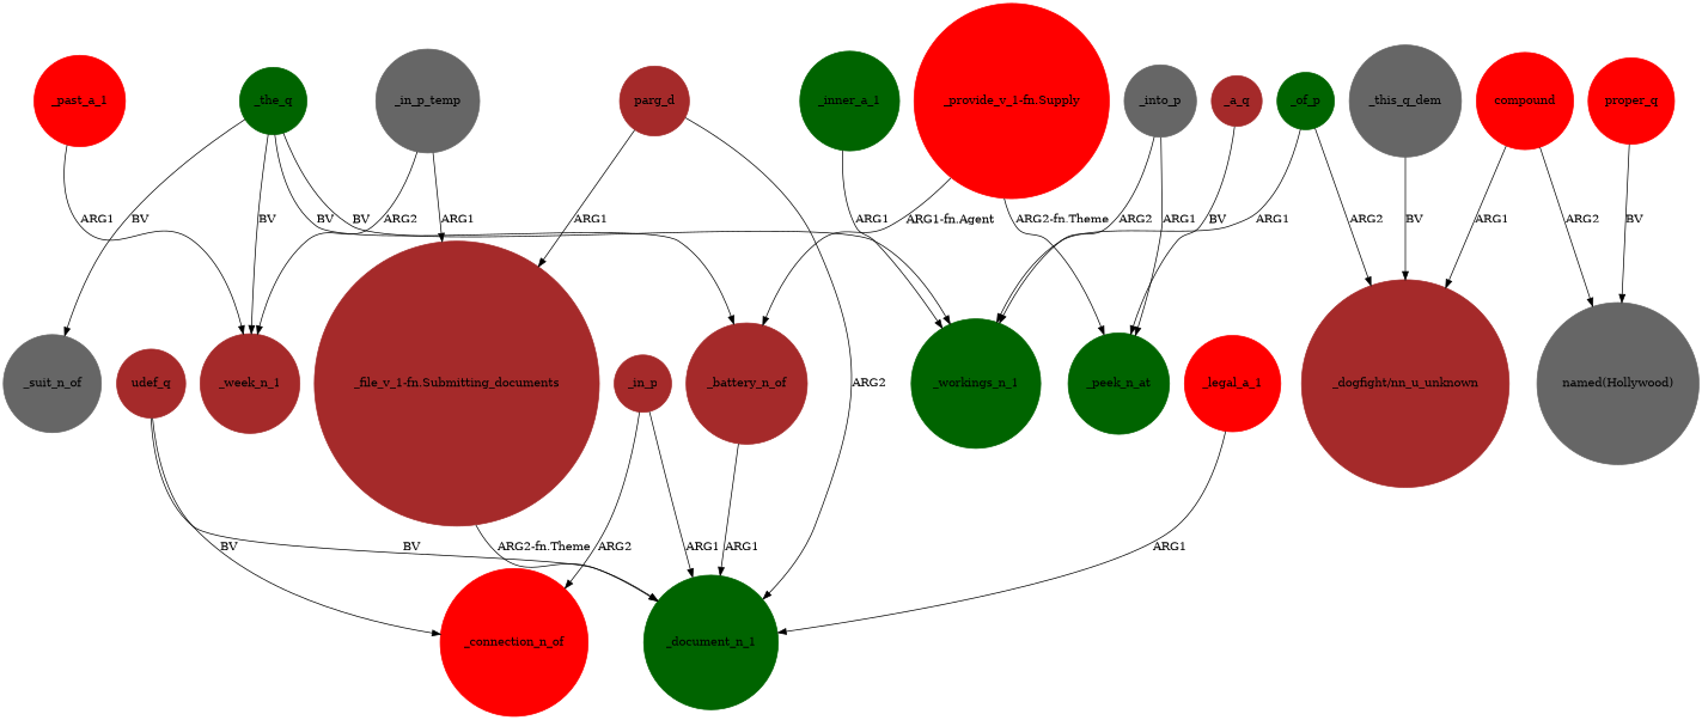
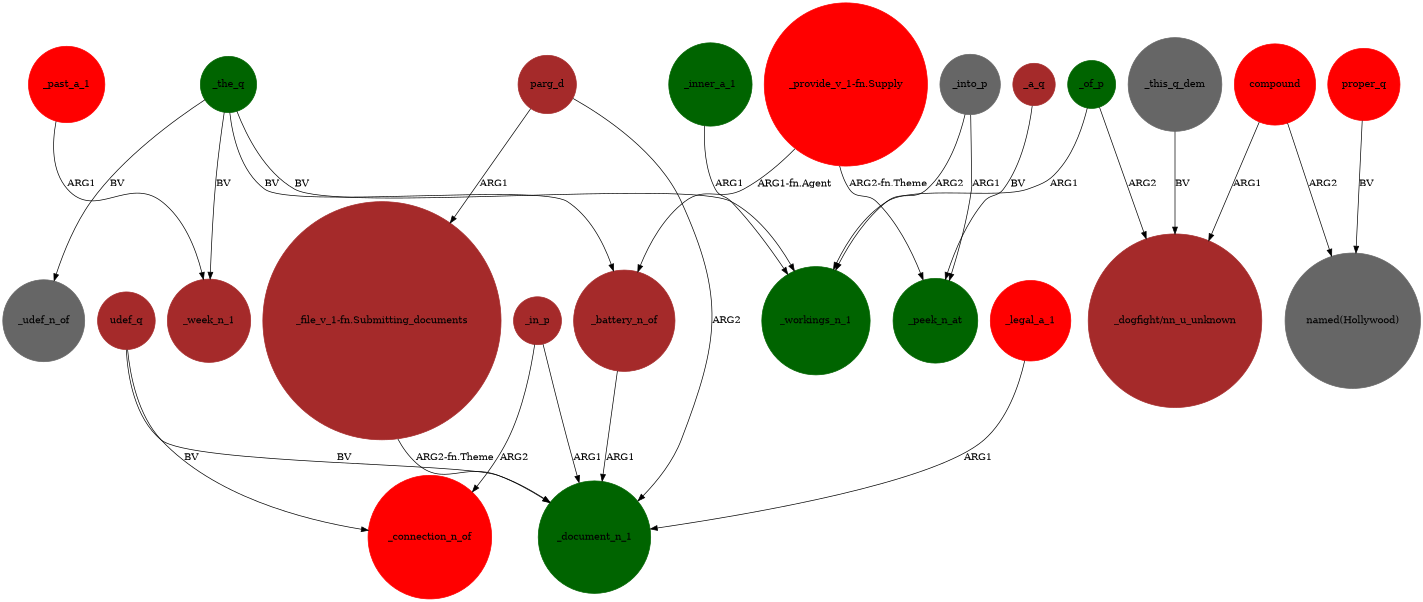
  digraph {
    node [color=brown shape=circle style=filled]
    _inner_a_1 [color=darkgreen]
    _workings_n_1 [color=darkgreen]
    compound [color=red]
    "named(Hollywood)" [color=gray40]
    "_dogfight/nn_u_unknown"
    _past_a_1 [color=red]
    _week_n_1
    "_provide_v_1-fn.Supply" [color=red]
    _peek_n_at [color=darkgreen]
    _battery_n_of
    _document_n_1 [color=darkgreen]
    _the_q [color=darkgreen]
-   _suit_n_of [color=gray40]
+   _suit_n_of [color=gray40 label=_udef_n_of]
    _this_q_dem [color=gray40]
    _into_p [color=gray40]
-   _in_p_temp [color=gray40]
    "_file_v_1-fn.Submitting_documents"
    _connection_n_of [color=red]
    parg_d
    _in_p
    udef_q
    _a_q
    proper_q [color=red]
    _of_p [color=darkgreen]
    _legal_a_1 [color=red]
    _inner_a_1 -> _workings_n_1 [label=ARG1]
    compound -> "named(Hollywood)" [label=ARG2]
    compound -> "_dogfight/nn_u_unknown" [label=ARG1]
    _past_a_1 -> _week_n_1 [label=ARG1]
    "_provide_v_1-fn.Supply" -> _peek_n_at [label="ARG2-fn.Theme"]
    "_provide_v_1-fn.Supply" -> _battery_n_of [label="ARG1-fn.Agent"]
    _battery_n_of -> _document_n_1 [label=ARG1]
    _the_q -> _workings_n_1 [label=BV]
    _the_q -> _week_n_1 [label=BV]
    _the_q -> _battery_n_of [label=BV]
    _the_q -> _suit_n_of [label=BV]
    _this_q_dem -> "_dogfight/nn_u_unknown" [label=BV]
    _into_p -> _workings_n_1 [label=ARG2]
    _into_p -> _peek_n_at [label=ARG1]
-   _in_p_temp -> _week_n_1 [label=ARG2]
-   _in_p_temp -> "_file_v_1-fn.Submitting_documents" [label=ARG1]
    "_file_v_1-fn.Submitting_documents" -> _document_n_1 [label="ARG2-fn.Theme"]
    parg_d -> _document_n_1 [label=ARG2]
    parg_d -> "_file_v_1-fn.Submitting_documents" [label=ARG1]
    _in_p -> _document_n_1 [label=ARG1]
    _in_p -> _connection_n_of [label=ARG2]
    udef_q -> _document_n_1 [label=BV]
    udef_q -> _connection_n_of [label=BV]
    _a_q -> _peek_n_at [label=BV]
    proper_q -> "named(Hollywood)" [label=BV]
    _of_p -> _workings_n_1 [label=ARG1]
    _of_p -> "_dogfight/nn_u_unknown" [label=ARG2]
    _legal_a_1 -> _document_n_1 [label=ARG1]
  }
